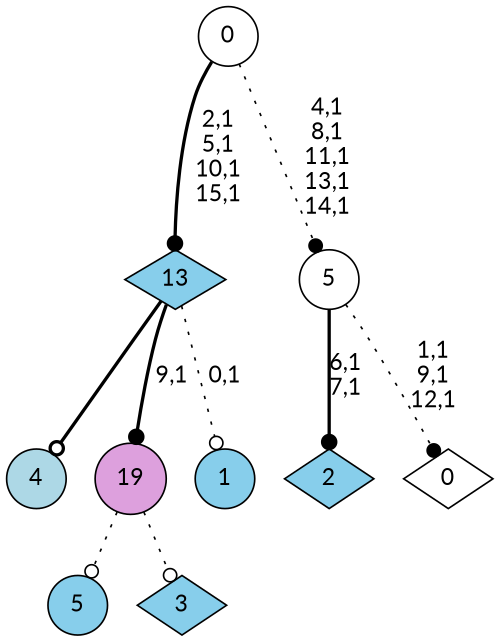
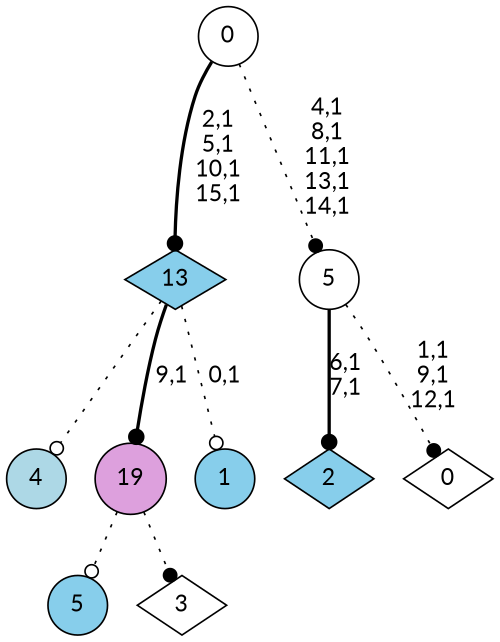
  digraph {
    fontname=Lato
    node [fillcolor=skyblue fontname=Lato shape=circle style=filled]
    edge [arrowhead=dot fontname=Lato style=dotted]
    n1 [label=5]
    n2 [fillcolor=lightblue label=4]
-   n3 [label=3 shape=diamond]
+   n3 [fillcolor=white label=3 shape=diamond]
    19 [fillcolor=plum]
    n5 [label=2 shape=diamond]
    n6 [label=1]
    13 [shape=diamond]
    n8 [fillcolor=white label=0 shape=diamond]
    5 [fillcolor=white]
    0 [fillcolor=white]
    19 -> n1 [arrowhead=odot]
-   19 -> n3 [arrowhead=odot]
-   13 -> n2 [arrowhead=odot style=bold]
+   19 -> n3
+   13 -> n2 [arrowhead=odot]
    13 -> 19 [label="9,1" style=bold]
    13 -> n6 [arrowhead=odot label="0,1"]
    5 -> n5 [label="6,1\n7,1" style=bold]
    5 -> n8 [label="1,1\n9,1\n12,1"]
    0 -> 13 [label="2,1\n5,1\n10,1\n15,1" style=bold]
    0 -> 5 [label="4,1\n8,1\n11,1\n13,1\n14,1"]
  }
